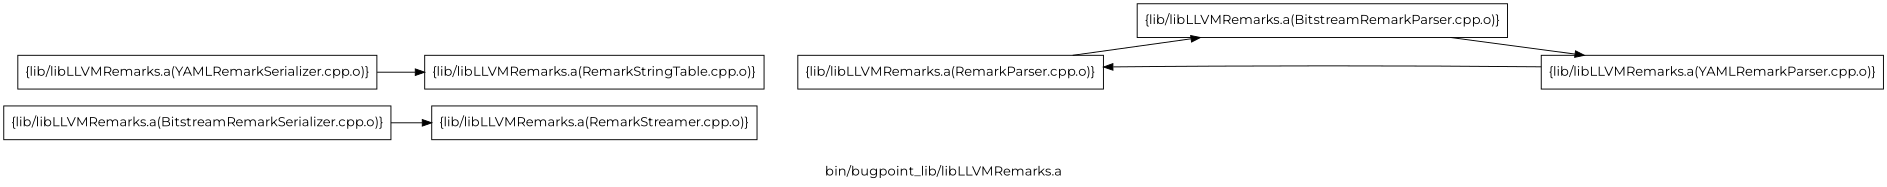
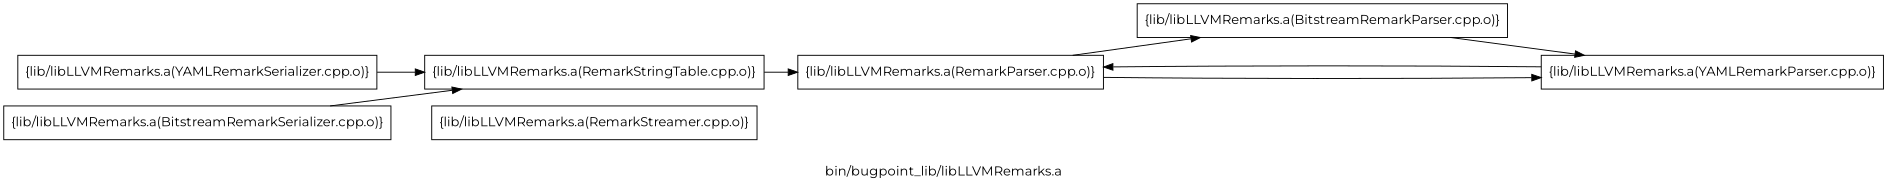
  digraph {
    fontname=Montserrat
    label="bin/bugpoint_lib/libLLVMRemarks.a"
    rankdir=LR
    node [fontname=Montserrat group=0 shape=box]
    edge [fontname=Montserrat]
    n1 [label="{lib/libLLVMRemarks.a(BitstreamRemarkSerializer.cpp.o)}"]
    n2 [label="{lib/libLLVMRemarks.a(RemarkStringTable.cpp.o)}"]
    n3 [label="{lib/libLLVMRemarks.a(YAMLRemarkSerializer.cpp.o)}"]
    n4 [label="{lib/libLLVMRemarks.a(RemarkParser.cpp.o)}"]
    n5 [label="{lib/libLLVMRemarks.a(RemarkStreamer.cpp.o)}"]
    n6 [label="{lib/libLLVMRemarks.a(BitstreamRemarkParser.cpp.o)}"]
    n7 [label="{lib/libLLVMRemarks.a(YAMLRemarkParser.cpp.o)}"]
-   n1 -> n5
+   n1 -> n2
+   n2 -> n4
    n3 -> n2
    n4 -> n6
+   n4 -> n7
    n6 -> n7
    n7 -> n4
  }
